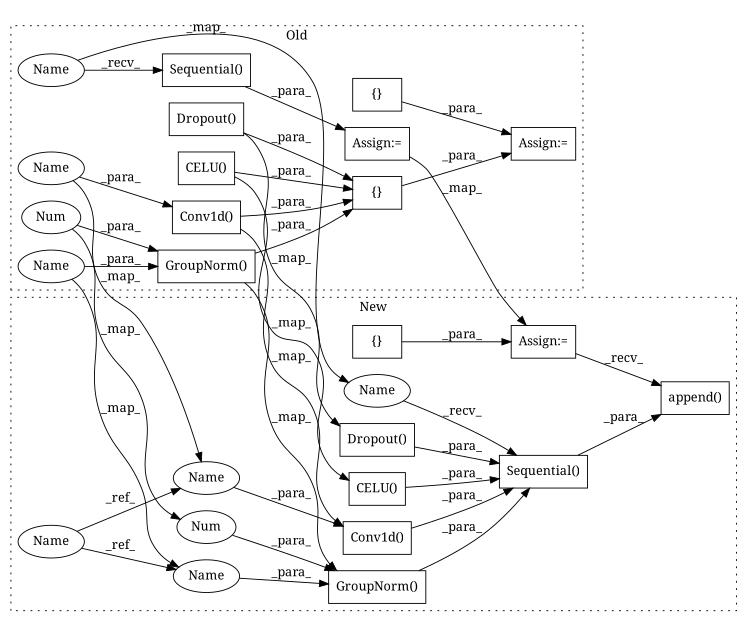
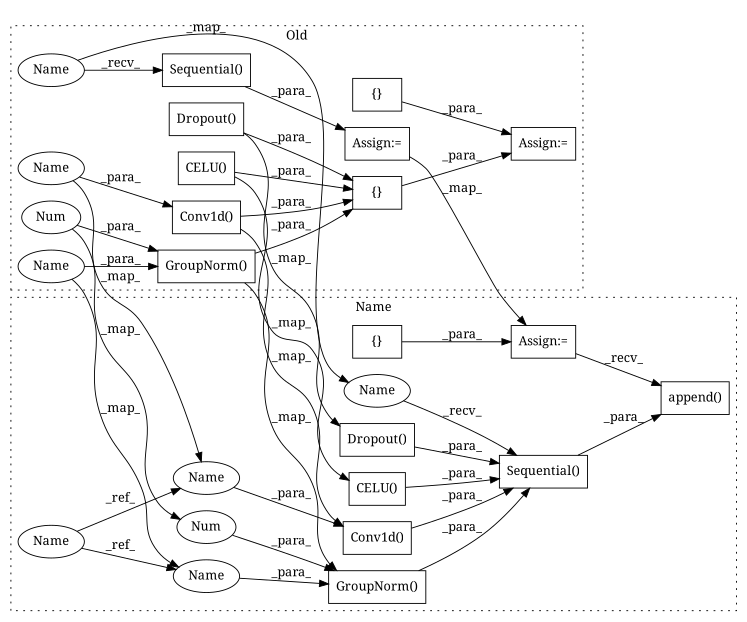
  digraph {
    rankdir=LR
    fontname="Noto Serif"
    node [a=75 l=5 shape=box fontname="Noto Serif"]
    edge [fontname="Noto Serif"]
    n1 [l="10,74" label="Conv1d()" s="393,414"]
    n2 [a=68 l=4 label="Assign:=" s=370]
    n3 [a=59 l="19,0" label="{}" s="374,706"]
    n4 [l=26 label="Dropout()" s=680]
    n5 [a=59 l="2,1" label="{}" s="281,281"]
    n6 [l="14,2" label="Sequential()" s="753,768"]
    n7 [l="13,1" label="GroupNorm()" s="591,612"]
    n8 [a=76 l=1 label=Num s=604 shape=ellipse]
    n9 [l=9 label="CELU()" s=652]
    n10 [a=68 l=3 label="Assign:=" s=750]
    n11 [a=87 l=2 label=Name s=753 shape=ellipse]
    n12 [a=87 label=Name s=409 shape=ellipse]
    n13 [a=87 label=Name s=607 shape=ellipse]
    n14 [l="10,74" label="Conv1d()" s="489,510"]
    n15 [l=26 label="Dropout()" s=792]
    n16 [l="36,2" label="Sequential()" s="453,818"]
    n17 [l="13,1" label="GroupNorm()" s="695,716"]
    n18 [a=87 label=Name s=346 shape=ellipse]
    n19 [l="34,2" label="append()" s="419,820"]
    n20 [a=59 l="2,1" label="{}" s="331,331"]
    n21 [a=76 l=1 label=Num s=708 shape=ellipse]
    n22 [l=9 label="CELU()" s=760]
    n23 [a=68 l=3 label="Assign:=" s=328]
    n24 [a=87 l=2 label=Name s=453 shape=ellipse]
    n25 [a=87 label=Name s=505 shape=ellipse]
    n26 [a=87 label=Name s=711 shape=ellipse]
    subgraph cluster_1 {
      label=Old
      style=dotted
      n1
      n2
      n3
      n4
      n5
      n6
      n7
      n8
      n9
      n10
      n11
      n12
      n13
    }
    subgraph cluster_2 {
-     label=New
+     label=Name
      style=dotted
      n14
      n15
      n16
      n17
      n18
      n19
      n20
      n21
      n22
      n23
      n24
      n25
      n26
    }
    n1 -> n3 [label=_para_]
    n1 -> n14 [label=_map_]
    n3 -> n2 [label=_para_]
    n4 -> n3 [label=_para_]
    n4 -> n15 [label=_map_]
    n5 -> n2 [label=_para_]
    n6 -> n10 [label=_para_]
    n7 -> n3 [label=_para_]
    n7 -> n17 [label=_map_]
    n8 -> n7 [label=_para_]
    n8 -> n21 [label=_map_]
    n9 -> n3 [label=_para_]
    n9 -> n22 [label=_map_]
    n10 -> n23 [label=_map_]
    n11 -> n6 [label=_recv_]
    n11 -> n24 [label=_map_]
    n12 -> n1 [label=_para_]
    n12 -> n25 [label=_map_]
    n13 -> n7 [label=_para_]
    n13 -> n26 [label=_map_]
    n14 -> n16 [label=_para_]
    n15 -> n16 [label=_para_]
    n16 -> n19 [label=_para_]
    n17 -> n16 [label=_para_]
    n18 -> n25 [label=_ref_]
    n18 -> n26 [label=_ref_]
    n20 -> n23 [label=_para_]
    n21 -> n17 [label=_para_]
    n22 -> n16 [label=_para_]
    n23 -> n19 [label=_recv_]
    n24 -> n16 [label=_recv_]
    n25 -> n14 [label=_para_]
    n26 -> n17 [label=_para_]
  }
